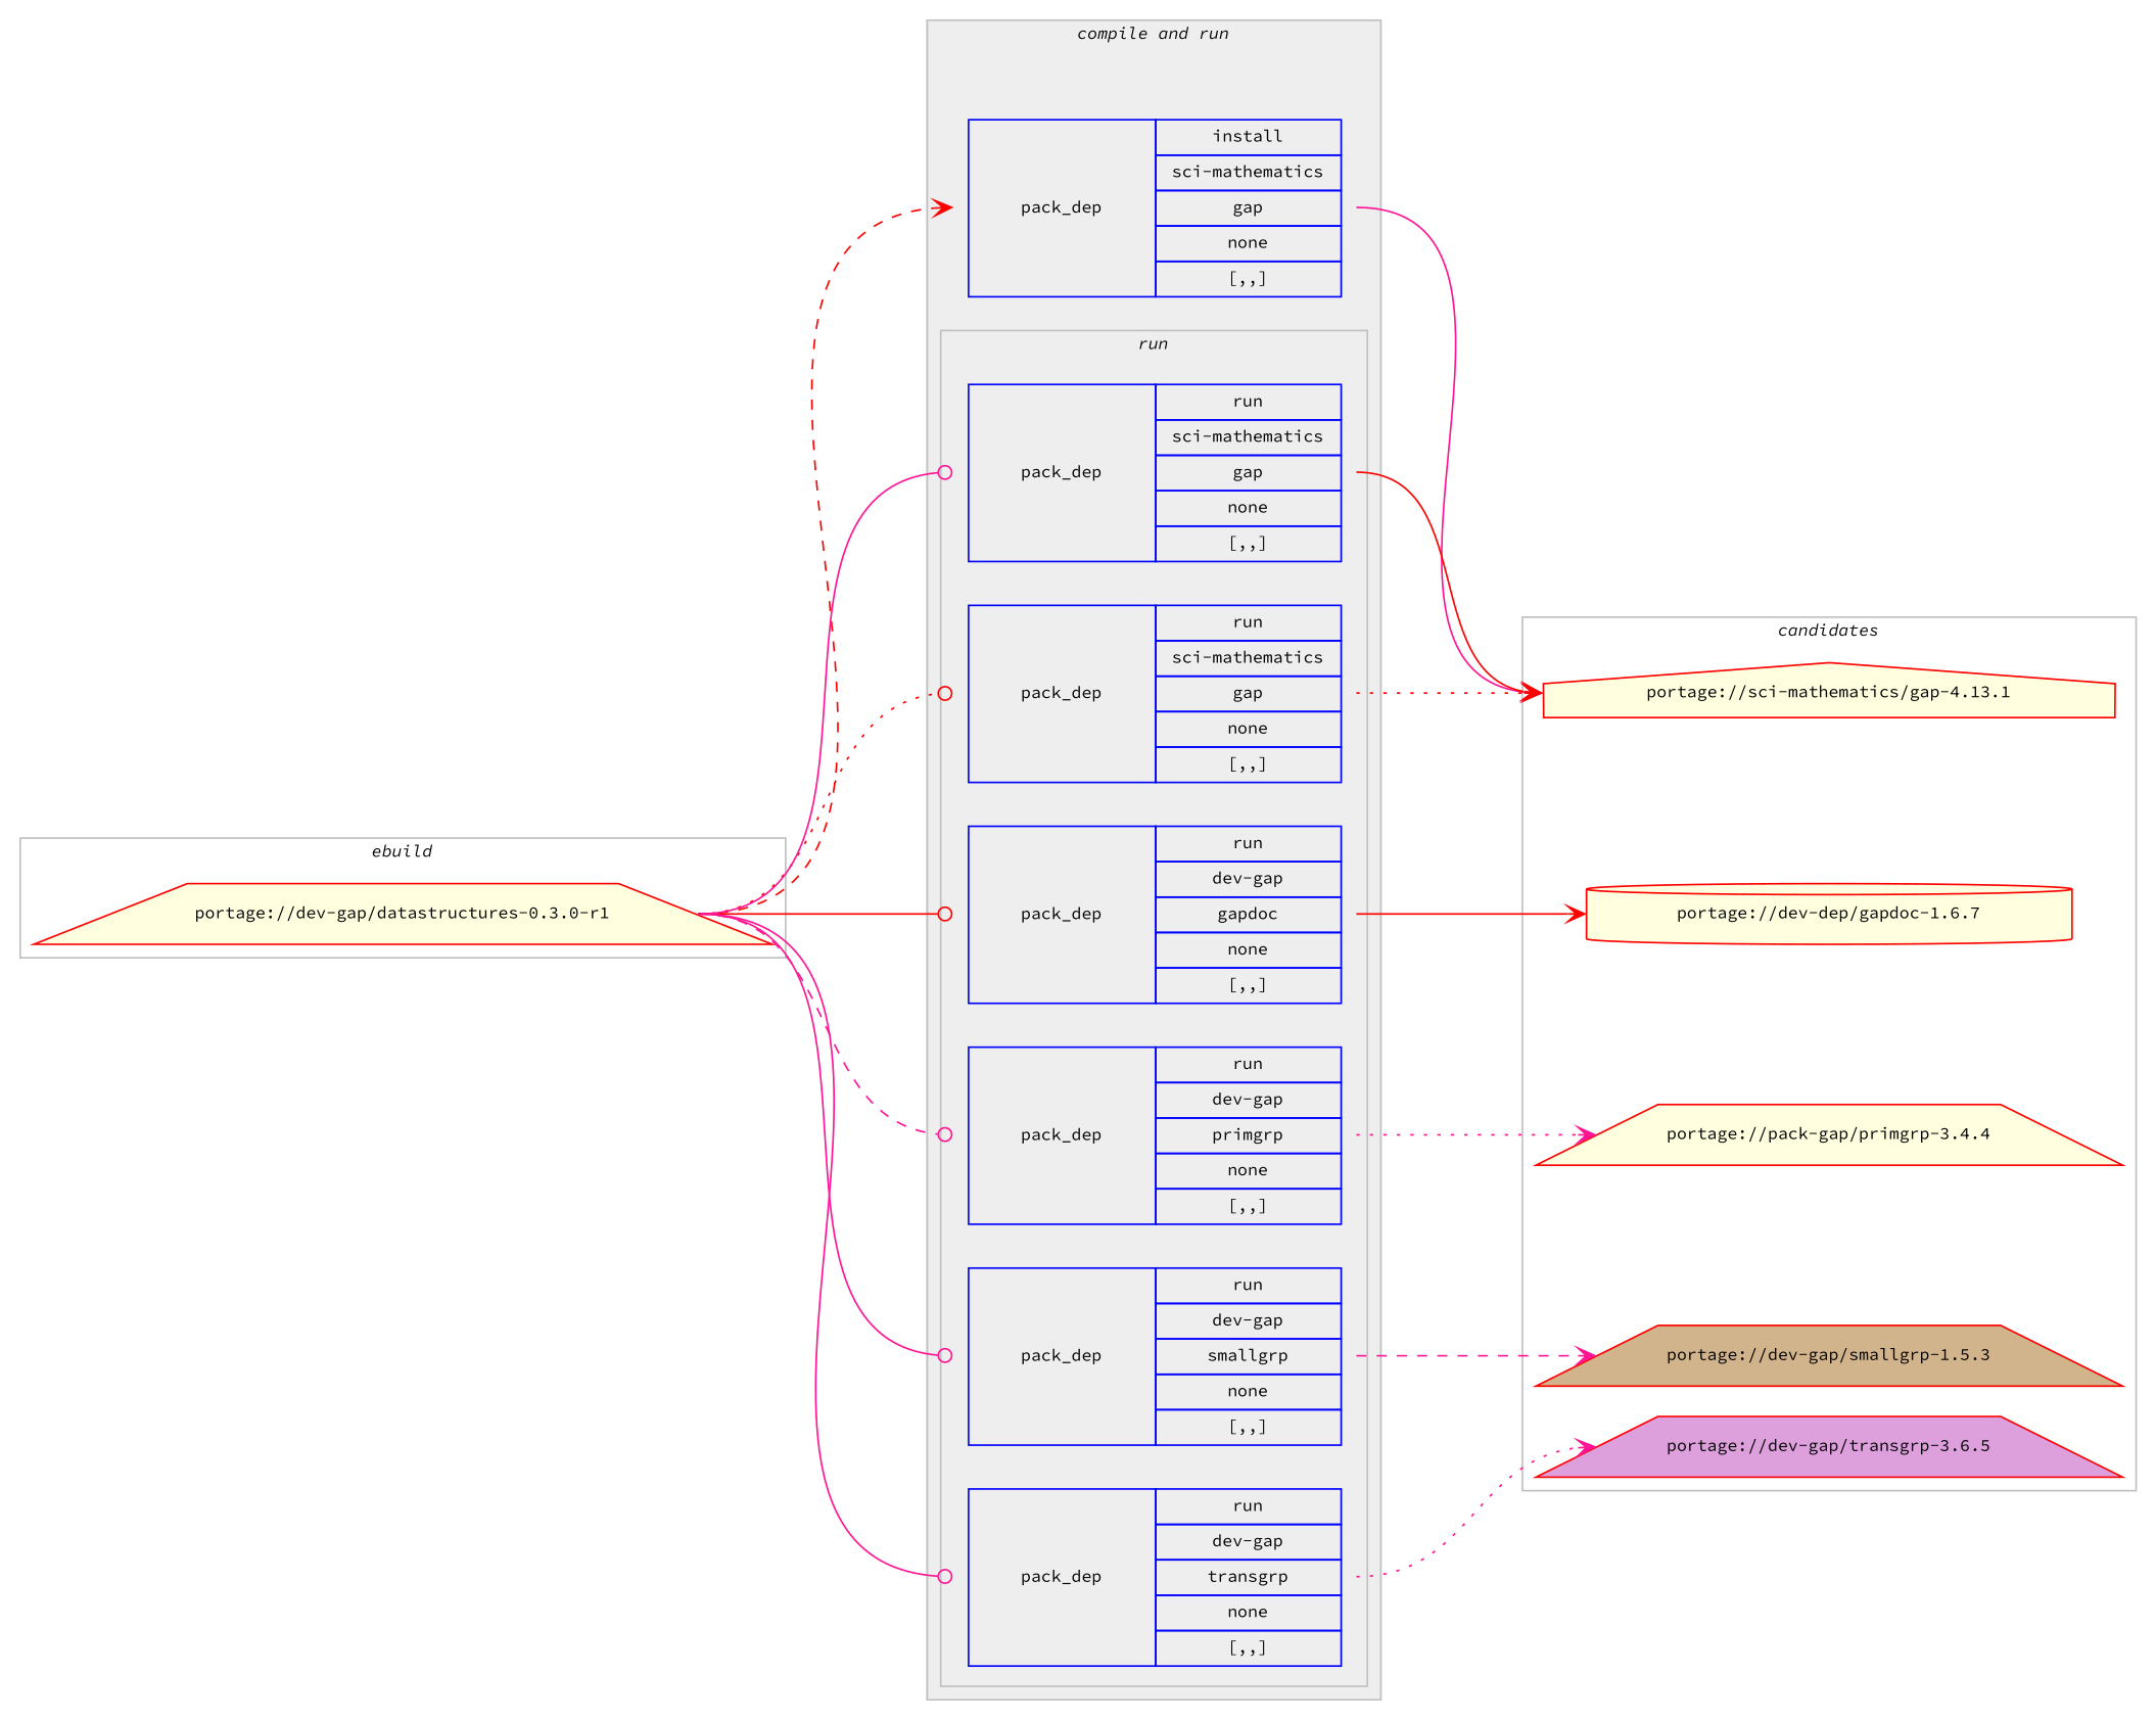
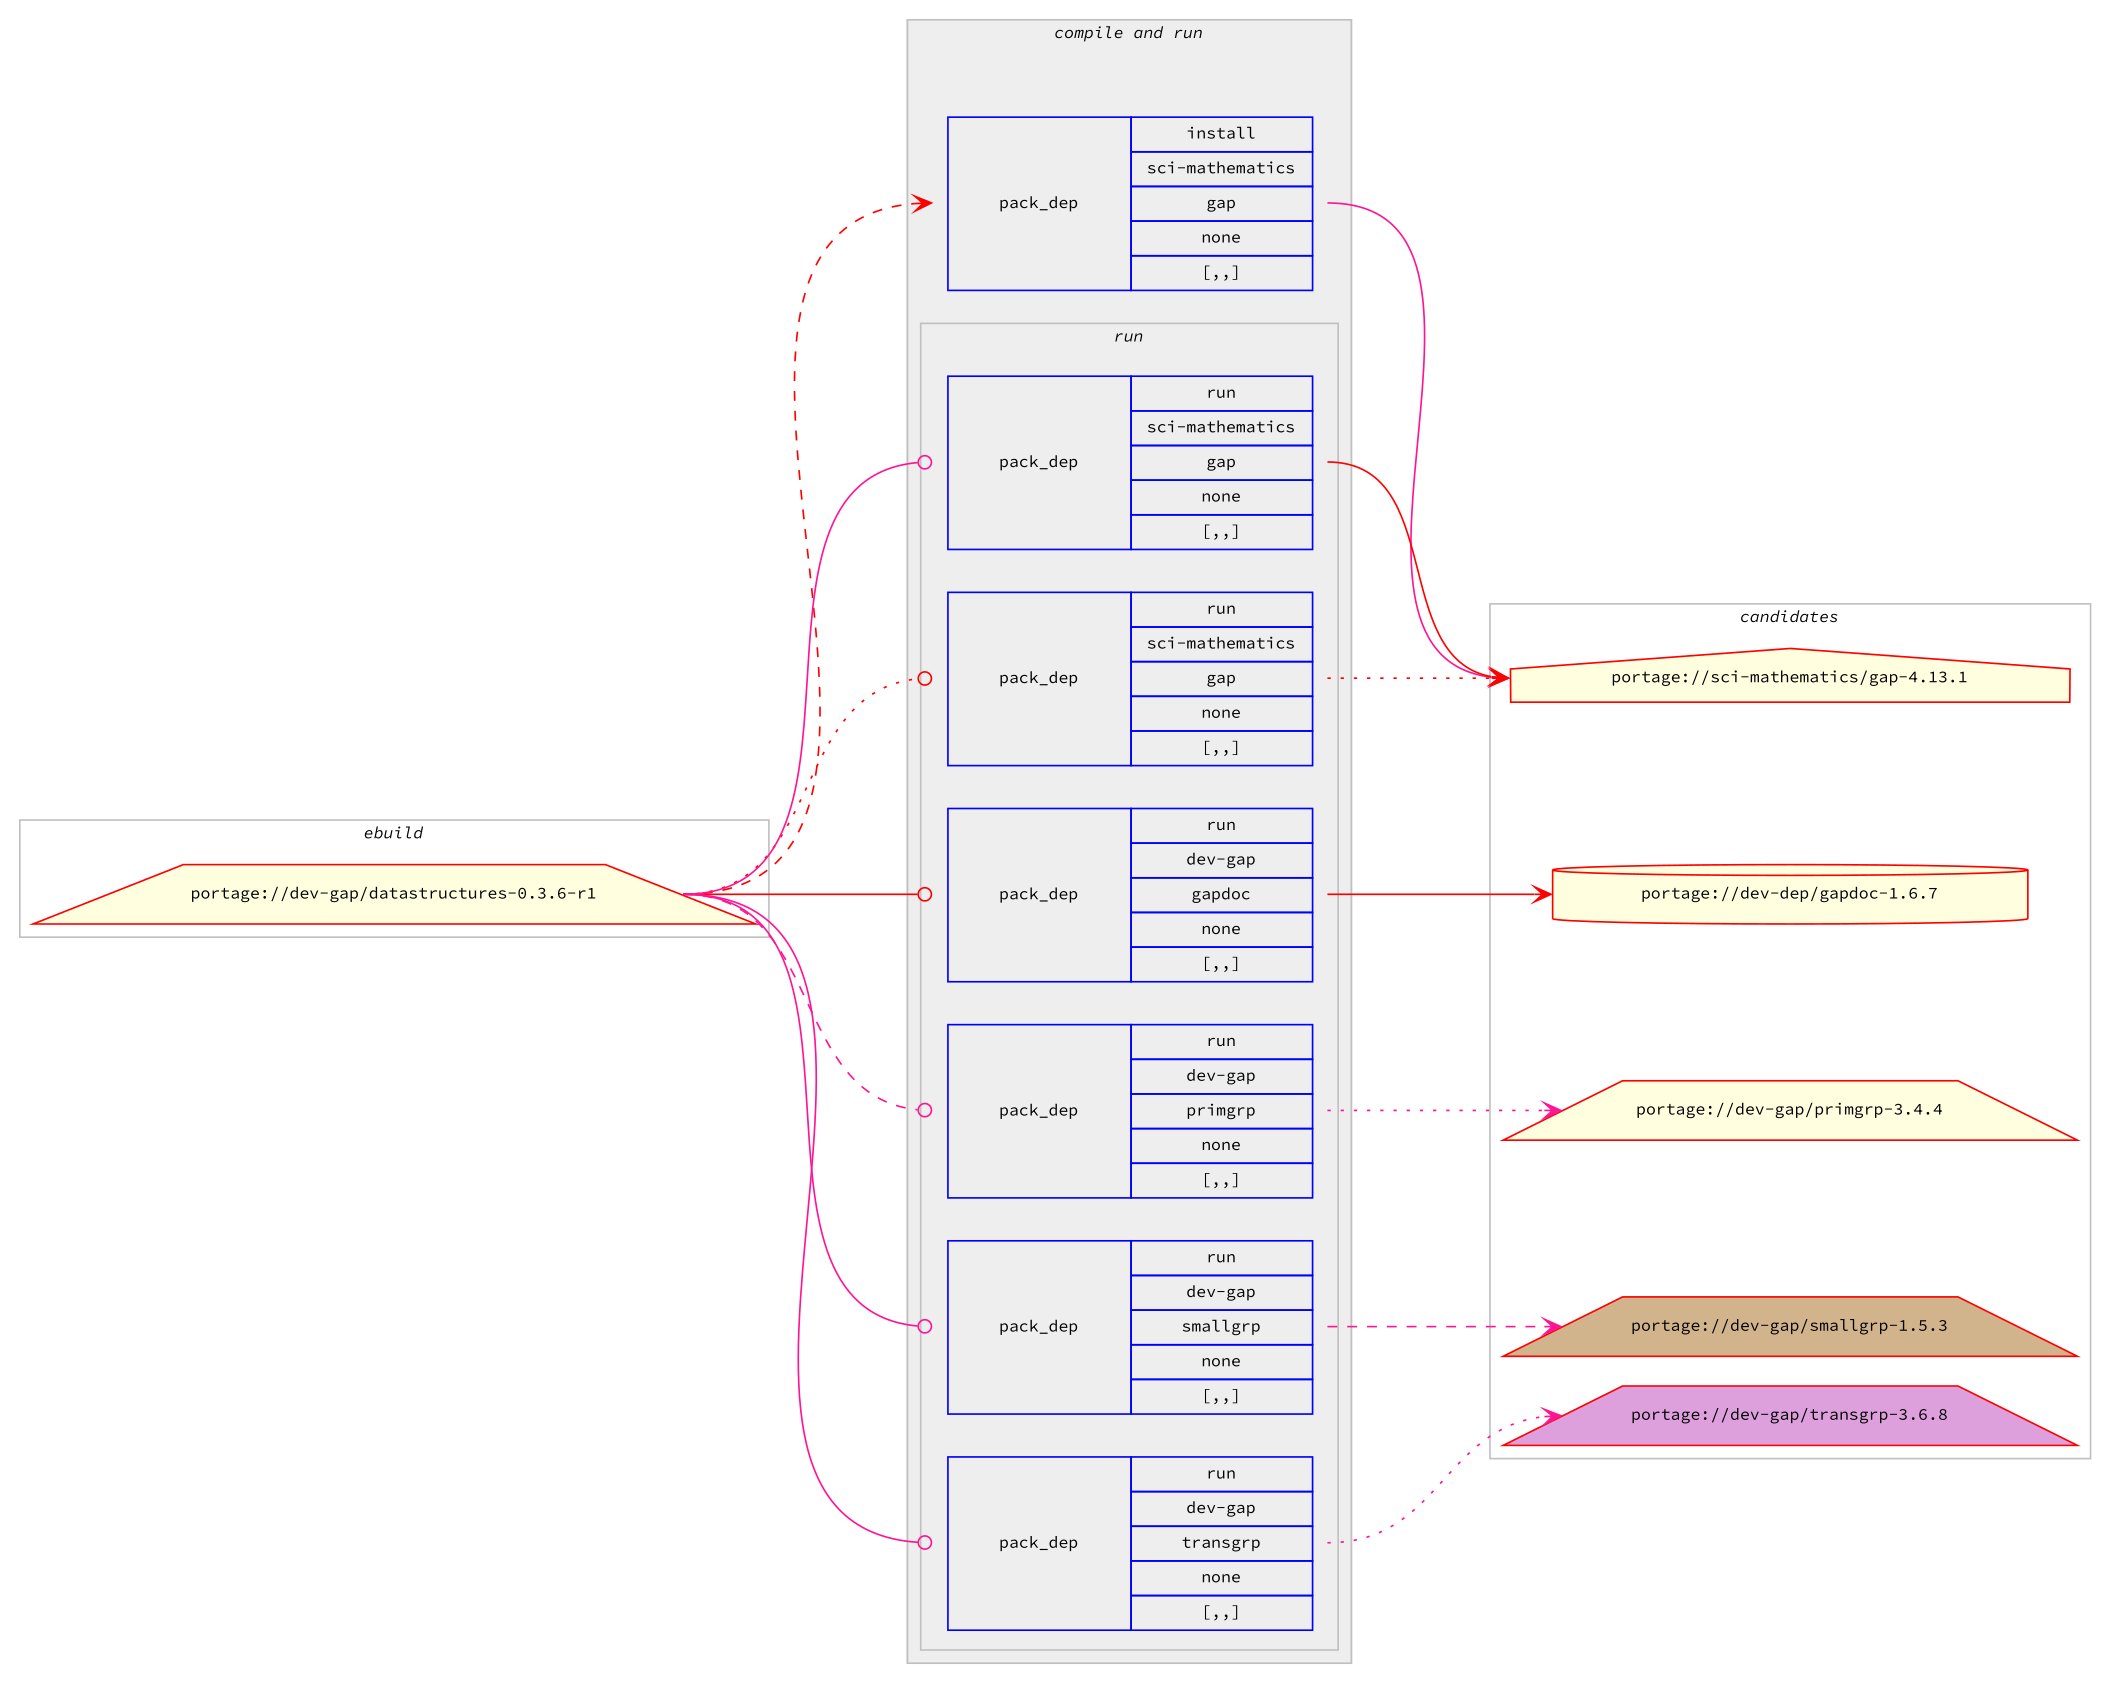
  digraph {
    compound=true
    concentrate=true
    fontname="Source Code Pro"
    fontsize=10
    newrank=true
    rankdir=LR
    ranksep=1.5
    node [color=blue fontname="Source Code Pro" fontsize=10 shape=none]
    edge [arrowhead=vee color=deeppink fontname="Source Code Pro" headport=w style=solid tailport=e weight=20]
-   n1 [color=red fillcolor=lightyellow label="portage://dev-gap/datastructures-0.3.0-r1" shape=trapezium style=filled width=4]
+   n1 [color=red fillcolor=lightyellow label="portage://dev-gap/datastructures-0.3.6-r1" shape=trapezium style=filled width=4]
    n2 [label=<<TABLE BORDER="0" CELLBORDER="1" CELLSPACING="0" CELLPADDING="4" WIDTH="220"><TR><TD ROWSPAN="6" CELLPADDING="30">pack_dep</TD></TR><TR><TD WIDTH="110">install</TD></TR><TR><TD>sci-mathematics</TD></TR><TR><TD>gap</TD></TR><TR><TD>none</TD></TR><TR><TD>[,,]</TD></TR></TABLE>>]
    n3 [label=<<TABLE BORDER="0" CELLBORDER="1" CELLSPACING="0" CELLPADDING="4" WIDTH="220"><TR><TD ROWSPAN="6" CELLPADDING="30">pack_dep</TD></TR><TR><TD WIDTH="110">run</TD></TR><TR><TD>dev-gap</TD></TR><TR><TD>gapdoc</TD></TR><TR><TD>none</TD></TR><TR><TD>[,,]</TD></TR></TABLE>>]
    n4 [label=<<TABLE BORDER="0" CELLBORDER="1" CELLSPACING="0" CELLPADDING="4" WIDTH="220"><TR><TD ROWSPAN="6" CELLPADDING="30">pack_dep</TD></TR><TR><TD WIDTH="110">run</TD></TR><TR><TD>dev-gap</TD></TR><TR><TD>primgrp</TD></TR><TR><TD>none</TD></TR><TR><TD>[,,]</TD></TR></TABLE>>]
    n5 [label=<<TABLE BORDER="0" CELLBORDER="1" CELLSPACING="0" CELLPADDING="4" WIDTH="220"><TR><TD ROWSPAN="6" CELLPADDING="30">pack_dep</TD></TR><TR><TD WIDTH="110">run</TD></TR><TR><TD>dev-gap</TD></TR><TR><TD>smallgrp</TD></TR><TR><TD>none</TD></TR><TR><TD>[,,]</TD></TR></TABLE>>]
    n6 [label=<<TABLE BORDER="0" CELLBORDER="1" CELLSPACING="0" CELLPADDING="4" WIDTH="220"><TR><TD ROWSPAN="6" CELLPADDING="30">pack_dep</TD></TR><TR><TD WIDTH="110">run</TD></TR><TR><TD>dev-gap</TD></TR><TR><TD>transgrp</TD></TR><TR><TD>none</TD></TR><TR><TD>[,,]</TD></TR></TABLE>>]
    n7 [label=<<TABLE BORDER="0" CELLBORDER="1" CELLSPACING="0" CELLPADDING="4" WIDTH="220"><TR><TD ROWSPAN="6" CELLPADDING="30">pack_dep</TD></TR><TR><TD WIDTH="110">run</TD></TR><TR><TD>sci-mathematics</TD></TR><TR><TD>gap</TD></TR><TR><TD>none</TD></TR><TR><TD>[,,]</TD></TR></TABLE>>]
    n8 [label=<<TABLE BORDER="0" CELLBORDER="1" CELLSPACING="0" CELLPADDING="4" WIDTH="220"><TR><TD ROWSPAN="6" CELLPADDING="30">pack_dep</TD></TR><TR><TD WIDTH="110">run</TD></TR><TR><TD>sci-mathematics</TD></TR><TR><TD>gap</TD></TR><TR><TD>none</TD></TR><TR><TD>[,,]</TD></TR></TABLE>>]
    n9 [color=red fillcolor=lightyellow label="portage://sci-mathematics/gap-4.13.1" shape=house style=filled width=4]
    n10 [color=red fillcolor=lightyellow label="portage://dev-dep/gapdoc-1.6.7" shape=cylinder style=filled width=4]
-   n11 [color=red fillcolor=lightyellow label="portage://pack-gap/primgrp-3.4.4" shape=trapezium style=filled width=4]
+   n11 [color=red fillcolor=lightyellow label="portage://dev-gap/primgrp-3.4.4" shape=trapezium style=filled width=4]
    n12 [color=red fillcolor=tan label="portage://dev-gap/smallgrp-1.5.3" shape=trapezium style=filled width=4]
-   n13 [color=red fillcolor=plum label="portage://dev-gap/transgrp-3.6.5" shape=trapezium style=filled width=4]
+   n13 [color=red fillcolor=plum label="portage://dev-gap/transgrp-3.6.8" shape=trapezium style=filled width=4]
    subgraph cluster_1 {
      color=gray
      label=<<i>ebuild</i>>
      n1
    }
    subgraph cluster_2 {
      color=gray
      label=<<i>dependencies</i>>
      subgraph cluster_3 {
        color=gray
        fillcolor="#eeeeee"
        label=<<i>compile</i>>
        style=filled
        subgraph sub_4 {
          color=gray
          fillcolor="#eeeeee"
          label=<<i>compile</i>>
          style=filled
          n2
        }
      }
      subgraph cluster_5 {
        color=gray
        fillcolor="#eeeeee"
        label=<<i>compile and run</i>>
        style=filled
      }
      subgraph cluster_6 {
        color=gray
        fillcolor="#eeeeee"
        label=<<i>run</i>>
        style=filled
        subgraph sub_7 {
          color=gray
          fillcolor="#eeeeee"
          label=<<i>run</i>>
          style=filled
          n3
        }
        subgraph sub_8 {
          color=gray
          fillcolor="#eeeeee"
          label=<<i>run</i>>
          style=filled
          n4
        }
        subgraph sub_9 {
          color=gray
          fillcolor="#eeeeee"
          label=<<i>run</i>>
          style=filled
          n5
        }
        subgraph sub_10 {
          color=gray
          fillcolor="#eeeeee"
          label=<<i>run</i>>
          style=filled
          n6
        }
        subgraph sub_11 {
          color=gray
          fillcolor="#eeeeee"
          label=<<i>run</i>>
          style=filled
          n7
        }
        subgraph sub_12 {
          color=gray
          fillcolor="#eeeeee"
          label=<<i>run</i>>
          style=filled
          n8
        }
      }
    }
    subgraph cluster_13 {
      color=gray
      label=<<i>candidates</i>>
      rank=same
      subgraph sub_14 {
        color=black
        label=<<i>candidates</i>>
        nodesep=1
        rank=same
        n9
      }
      subgraph sub_15 {
        color=black
        label=<<i>candidates</i>>
        nodesep=1
        rank=same
        n10
      }
      subgraph sub_16 {
        color=black
        label=<<i>candidates</i>>
        nodesep=1
        rank=same
        n11
      }
      subgraph sub_17 {
        color=black
        label=<<i>candidates</i>>
        nodesep=1
        rank=same
        n12
      }
      subgraph sub_18 {
        color=black
        label=<<i>candidates</i>>
        nodesep=1
        rank=same
        n13
      }
      subgraph sub_19 {
        color=black
        label=<<i>candidates</i>>
        nodesep=1
        rank=same
        n9
      }
      subgraph sub_20 {
        color=black
        label=<<i>candidates</i>>
        nodesep=1
        rank=same
        n9
      }
    }
    n1 -> n2 [color=red style=dashed]
    n1 -> n3 [arrowhead=odot color=red]
    n1 -> n4 [arrowhead=odot style=dashed]
    n1 -> n5 [arrowhead=odot]
    n1 -> n6 [arrowhead=odot]
    n1 -> n7 [arrowhead=odot color=red style=dotted]
    n1 -> n8 [arrowhead=odot]
    n2 -> n9 [weight=100]
    n3 -> n10 [color=red weight=100]
    n4 -> n11 [style=dotted weight=100]
    n5 -> n12 [style=dashed weight=100]
    n6 -> n13 [style=dotted weight=100]
    n7 -> n9 [color=red style=dotted weight=100]
    n8 -> n9 [color=red weight=100]
  }
